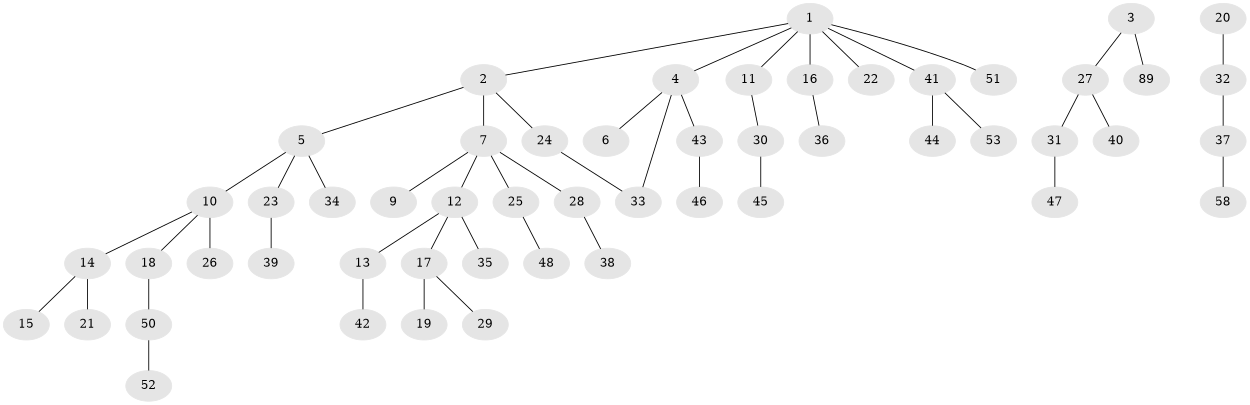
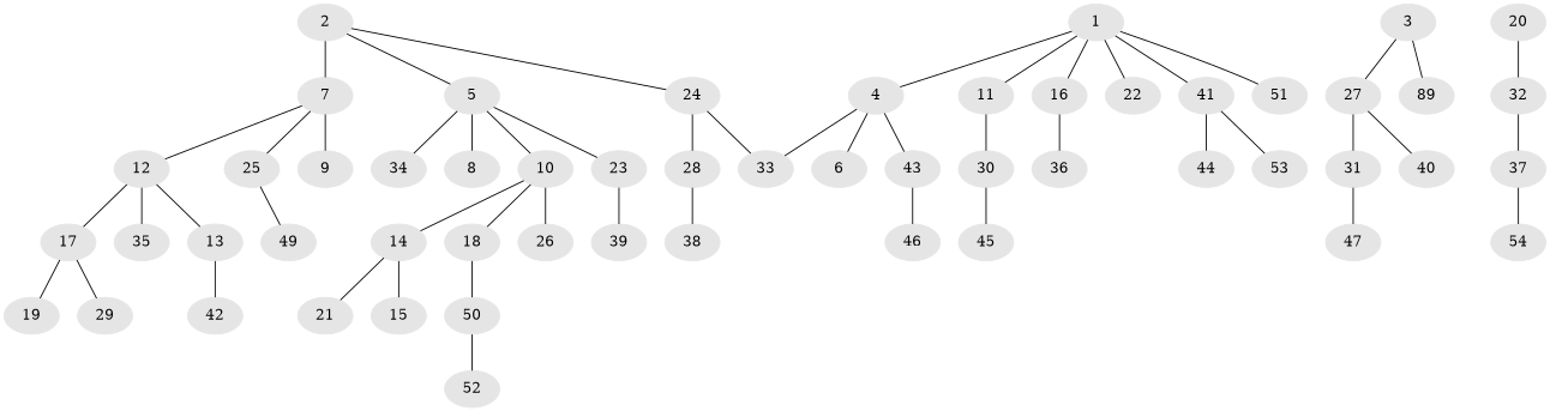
  graph {
    node [color=gray90 style=filled]
    edge [weight=1.0]
    1
    2
    4
    11
    16
    22
    41
    51
    5
    7
    24
    6
    43
    33
    30
    36
    44
    53
    3
    27
    n21 [label=89]
+   8
    10
    23
    34
    9
    12
    25
    28
    31
    40
    20
    32
    46
    14
    18
    26
    39
    13
    17
    35
-   48
+   48 [label=49]
    15
    21
    50
    45
    42
    19
    29
    52
    37
    38
    47
-   54 [label=58]
-   1 -- 2
+   54
    1 -- 4
    1 -- 11
    1 -- 16
    1 -- 22
    1 -- 41
    1 -- 51
    2 -- 5
    2 -- 7 [weight=3.0]
    2 -- 24
    4 -- 6
    4 -- 43
    4 -- 33
    11 -- 30
    16 -- 36
    41 -- 44 [weight=3.0]
    41 -- 53
+   5 -- 8 [weight=3.0]
    5 -- 10
    5 -- 23
    5 -- 34
    7 -- 9
    7 -- 12
    7 -- 25
    24 -- 33
-   7 -- 28
+   24 -- 28
    43 -- 46 [weight=2.0]
    30 -- 45
    3 -- 27
    3 -- n21
    27 -- 31
    27 -- 40
    10 -- 14
    10 -- 18
    10 -- 26 [weight=3.0]
    23 -- 39
    12 -- 13
    12 -- 17 [weight=2.0]
    12 -- 35
    25 -- 48
    28 -- 38
    31 -- 47
    20 -- 32
    32 -- 37
    14 -- 15
    14 -- 21
    18 -- 50
    13 -- 42 [weight=2.0]
    17 -- 19
    17 -- 29
    50 -- 52
    37 -- 54
  }
